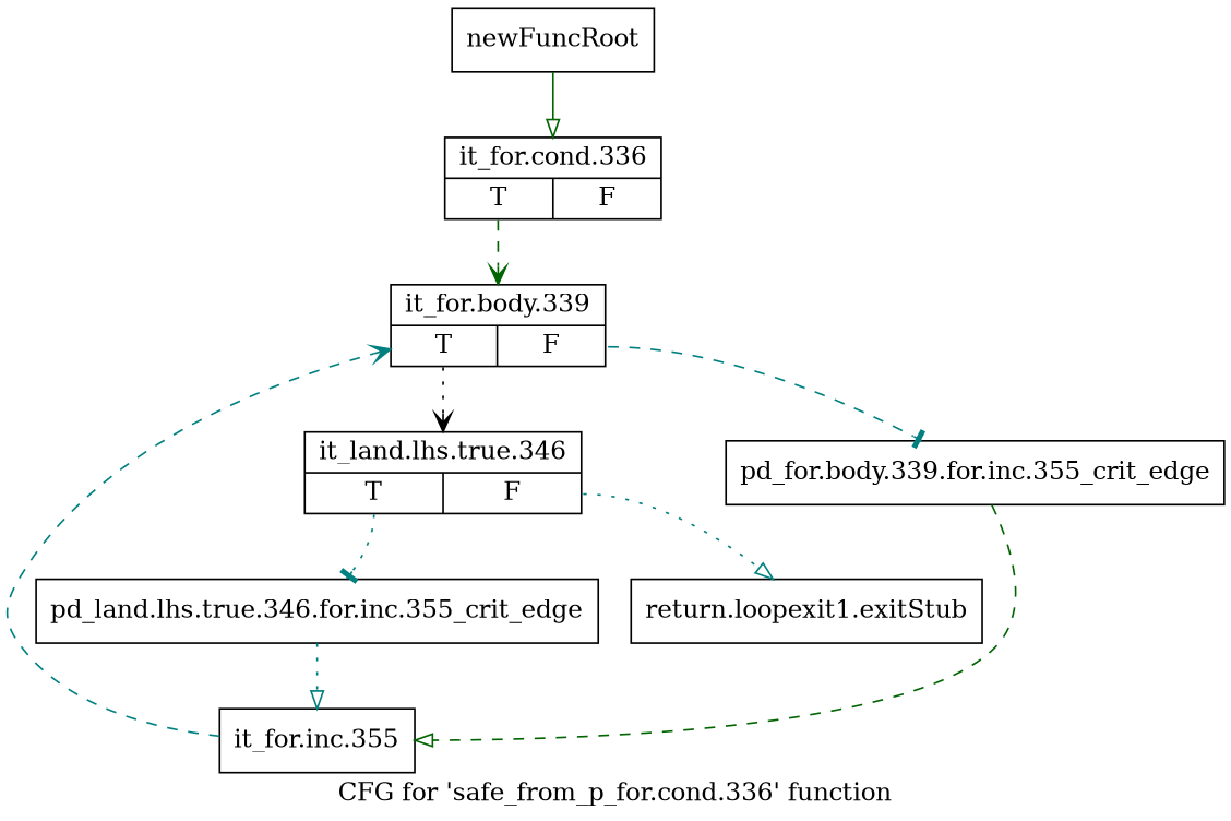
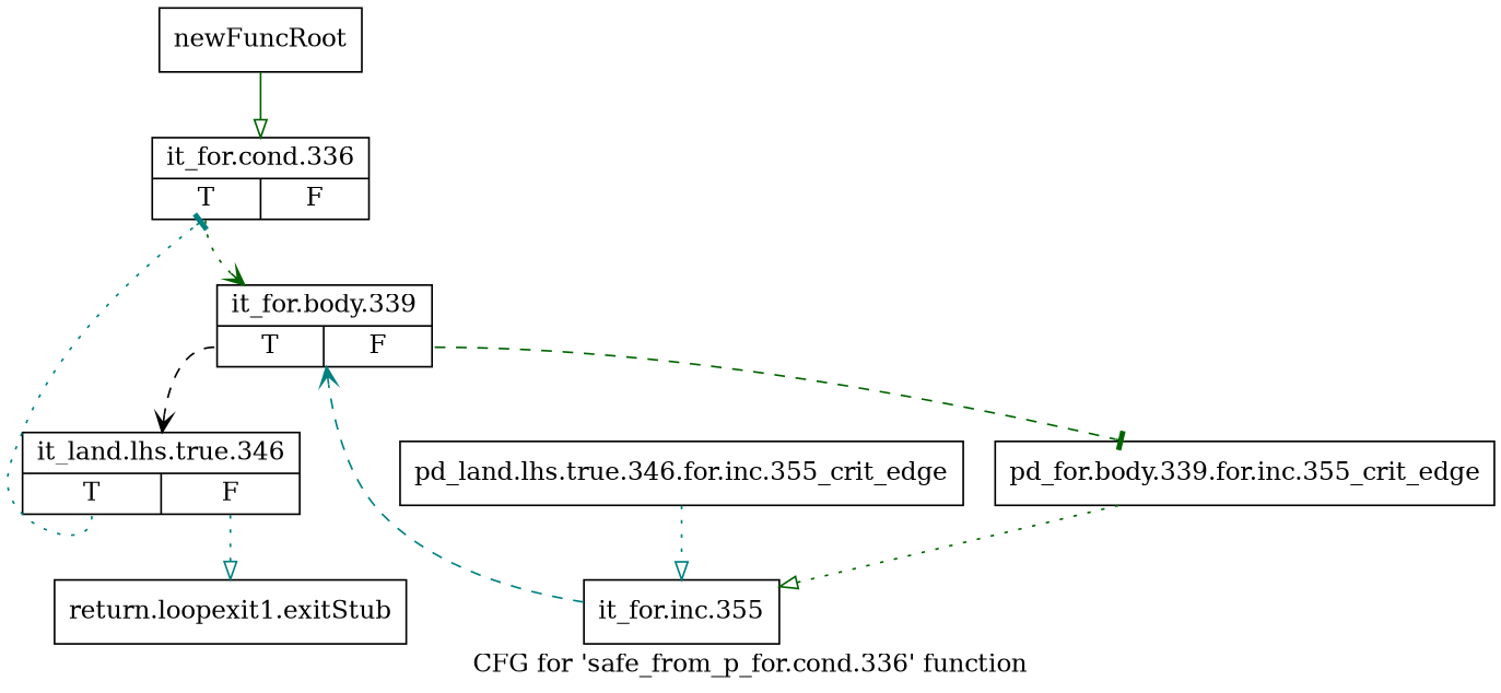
  digraph {
    label="CFG for 'safe_from_p_for.cond.336' function"
    node [shape=record]
    edge [arrowhead=onormal color=darkgreen style=dotted]
    n1 [label="{newFuncRoot}"]
    n2 [label="{it_for.cond.336|{<s0>T|<s1>F}}"]
    n3 [label="{it_for.body.339|{<s0>T|<s1>F}}"]
    n4 [label="{it_land.lhs.true.346|{<s0>T|<s1>F}}"]
    n5 [label="{pd_for.body.339.for.inc.355_crit_edge}"]
    n6 [label="{return.loopexit1.exitStub}"]
    n7 [label="{pd_land.lhs.true.346.for.inc.355_crit_edge}"]
    n8 [label="{it_for.inc.355}"]
    n1 -> n2 [style=solid]
-   n2 -> n3 [arrowhead=vee style=dashed tailport=s0]
-   n3 -> n4 [arrowhead=vee color=black tailport=s0]
-   n3 -> n5 [arrowhead=tee color=teal style=dashed tailport=s1]
+   n2 -> n3 [arrowhead=vee tailport=s0]
+   n3 -> n4 [arrowhead=vee color=black style=dashed tailport=s0]
+   n3 -> n5 [arrowhead=tee style=dashed tailport=s1]
    n4 -> n6 [color=teal tailport=s1]
-   n4 -> n7 [arrowhead=tee color=teal tailport=s0]
-   n5 -> n8 [style=dashed]
+   n4 -> n2 [arrowhead=tee color=teal tailport=s0]
+   n5 -> n8
    n7 -> n8 [color=teal]
    n8 -> n3 [arrowhead=vee color=teal style=dashed]
  }
